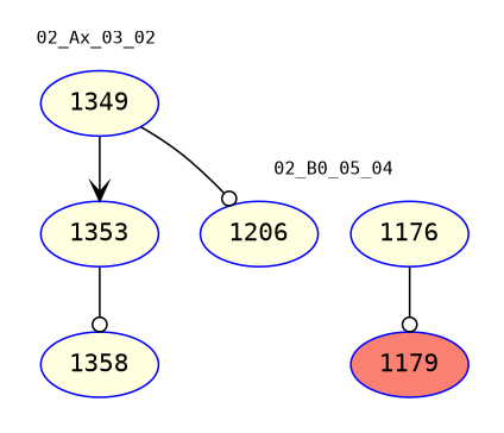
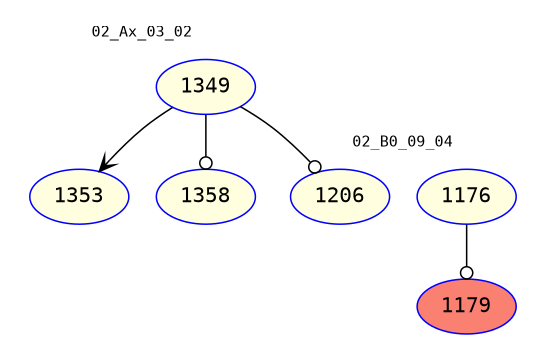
  digraph {
    fontname="DejaVu Sans Mono"
    node [color=blue fillcolor=lightyellow fontname="DejaVu Sans Mono" style=filled]
    edge [arrowhead=odot color=black fontname="DejaVu Sans Mono"]
    n1 [label=1349]
    n2 [label=1353]
    n3 [label=1358]
    n4 [label=1176]
    n5 [fillcolor=salmon label=1179]
    n6 [label=1206]
    subgraph cluster_1 {
      color=white
      fontsize=10
      label="02_Ax_03_02"
      n1
      n2
      n3
    }
    subgraph cluster_2 {
      color=white
      fontsize=10
-     label="02_B0_05_04"
+     label="02_B0_09_04"
      n4
      n5
      n6
    }
    n1 -> n2 [arrowhead=vee]
-   n2 -> n3
+   n1 -> n3
    n1 -> n6
    n4 -> n5
  }
